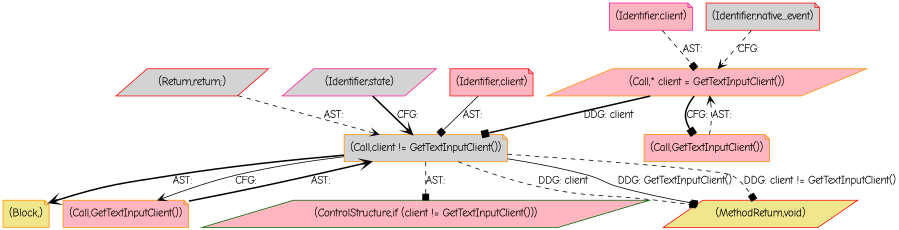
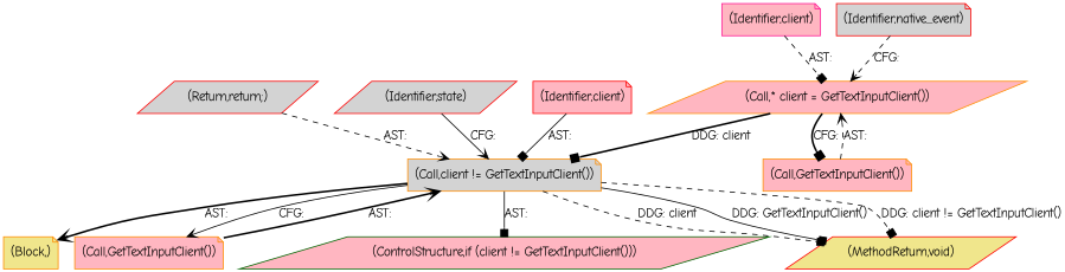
  digraph {
    fontname="Comic Neue"
    node [color=darkorange fillcolor=lightpink fontname="Comic Neue" shape=note style=filled]
    edge [arrowhead=box fontname="Comic Neue" style=dashed]
    n1 [label="(Call,* client = GetTextInputClient())" shape=parallelogram]
    n2 [fillcolor=lightgrey label="(Call,client != GetTextInputClient())"]
    n3 [label="(Call,GetTextInputClient())"]
    n4 [fillcolor=khaki label="(Block,)"]
    n5 [label="(Call,GetTextInputClient())"]
    n6 [color=darkgreen label="(ControlStructure,if (client != GetTextInputClient()))" shape=parallelogram]
    n7 [color=red fillcolor=khaki label="(MethodReturn,void)" shape=parallelogram]
    n8 [color=deeppink label="(Identifier,client)"]
    n9 [color=red fillcolor=lightgrey label="(Return,return;)" shape=parallelogram]
    n10 [color=red fillcolor=lightgrey label="(Identifier,native_event)"]
-   n11 [color=deeppink fillcolor=lightgrey label="(Identifier,state)" shape=parallelogram]
+   n11 [color=red fillcolor=lightgrey label="(Identifier,state)" shape=parallelogram]
    n12 [color=red label="(Identifier,client)"]
    n1 -> n2 [label="DDG: client" style=bold]
    n1 -> n3 [label="CFG: " style=bold]
    n2 -> n4 [arrowhead=vee label="AST: " style=bold]
    n2 -> n5 [arrowhead=vee label="CFG: " style=solid]
-   n2 -> n6 [label="AST: "]
+   n2 -> n6 [label="AST: " style=solid]
    n2 -> n7 [label="DDG: client"]
    n2 -> n7 [label="DDG: GetTextInputClient()" style=solid]
    n2 -> n7 [label="DDG: client != GetTextInputClient()"]
    n3 -> n1 [arrowhead=vee label="AST: "]
    n5 -> n2 [arrowhead=vee label="AST: " style=bold]
    n8 -> n1 [label="AST: "]
    n9 -> n2 [arrowhead=vee label="AST: "]
    n10 -> n1 [arrowhead=vee label="CFG: "]
-   n11 -> n2 [arrowhead=vee label="CFG: " style=bold]
+   n11 -> n2 [arrowhead=vee label="CFG: " style=solid]
    n12 -> n2 [label="AST: " style=solid]
  }
